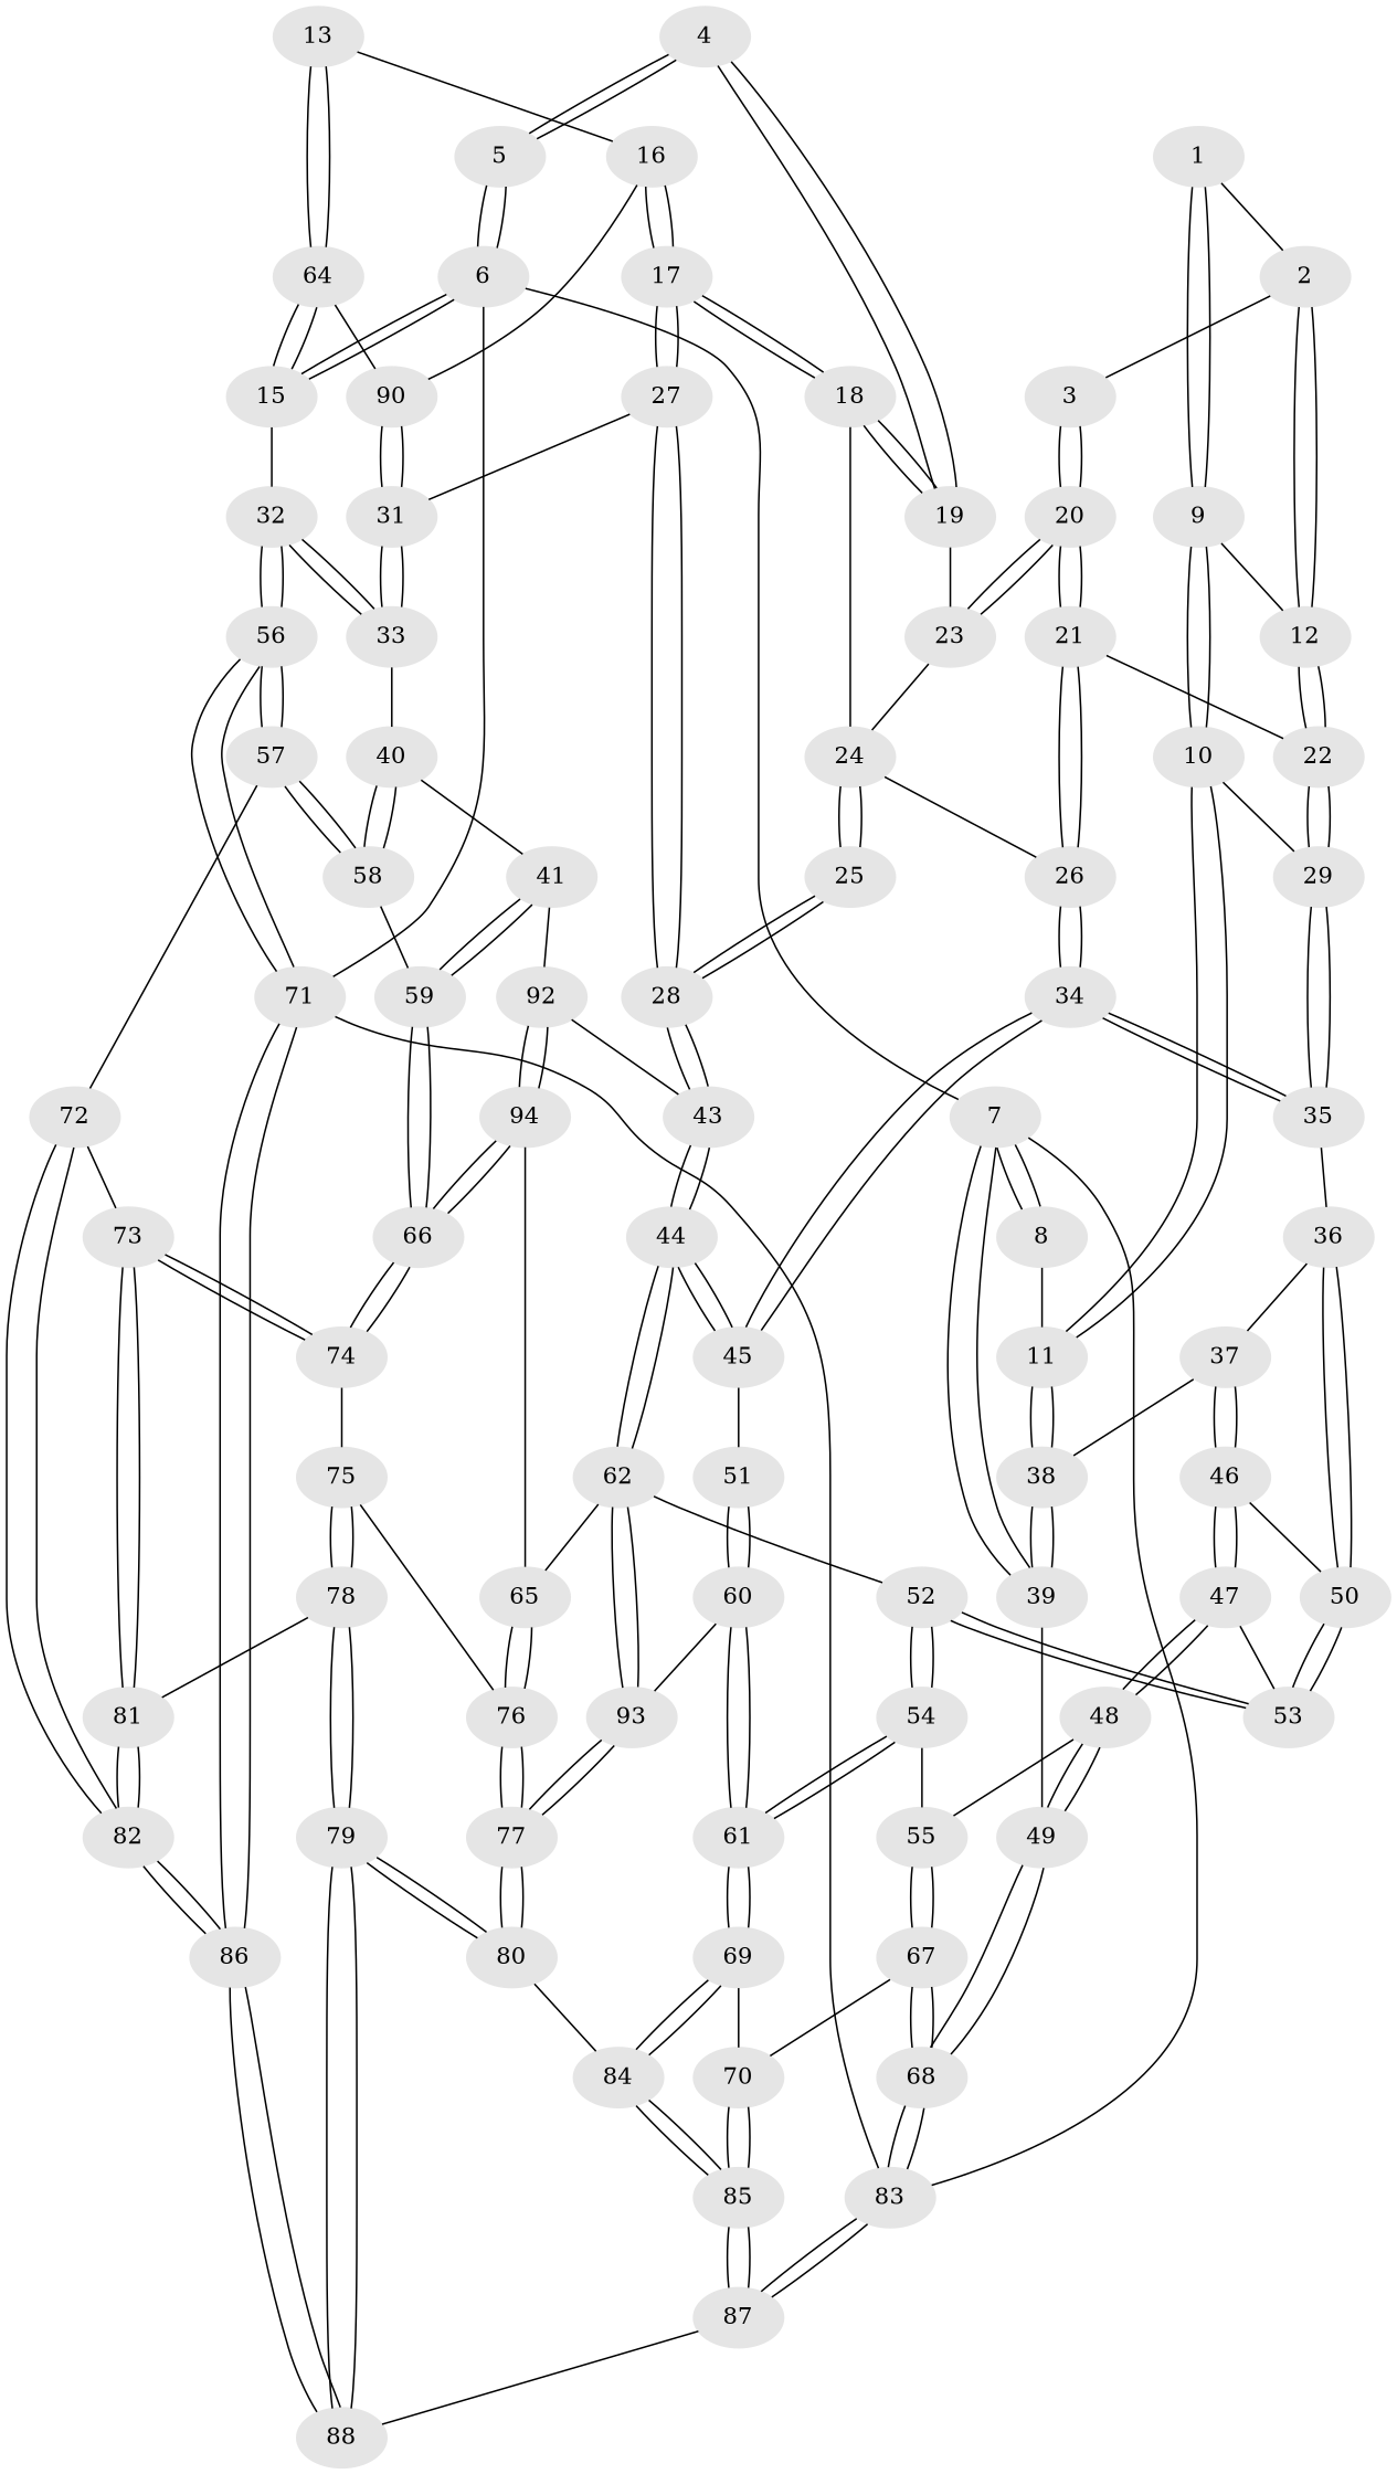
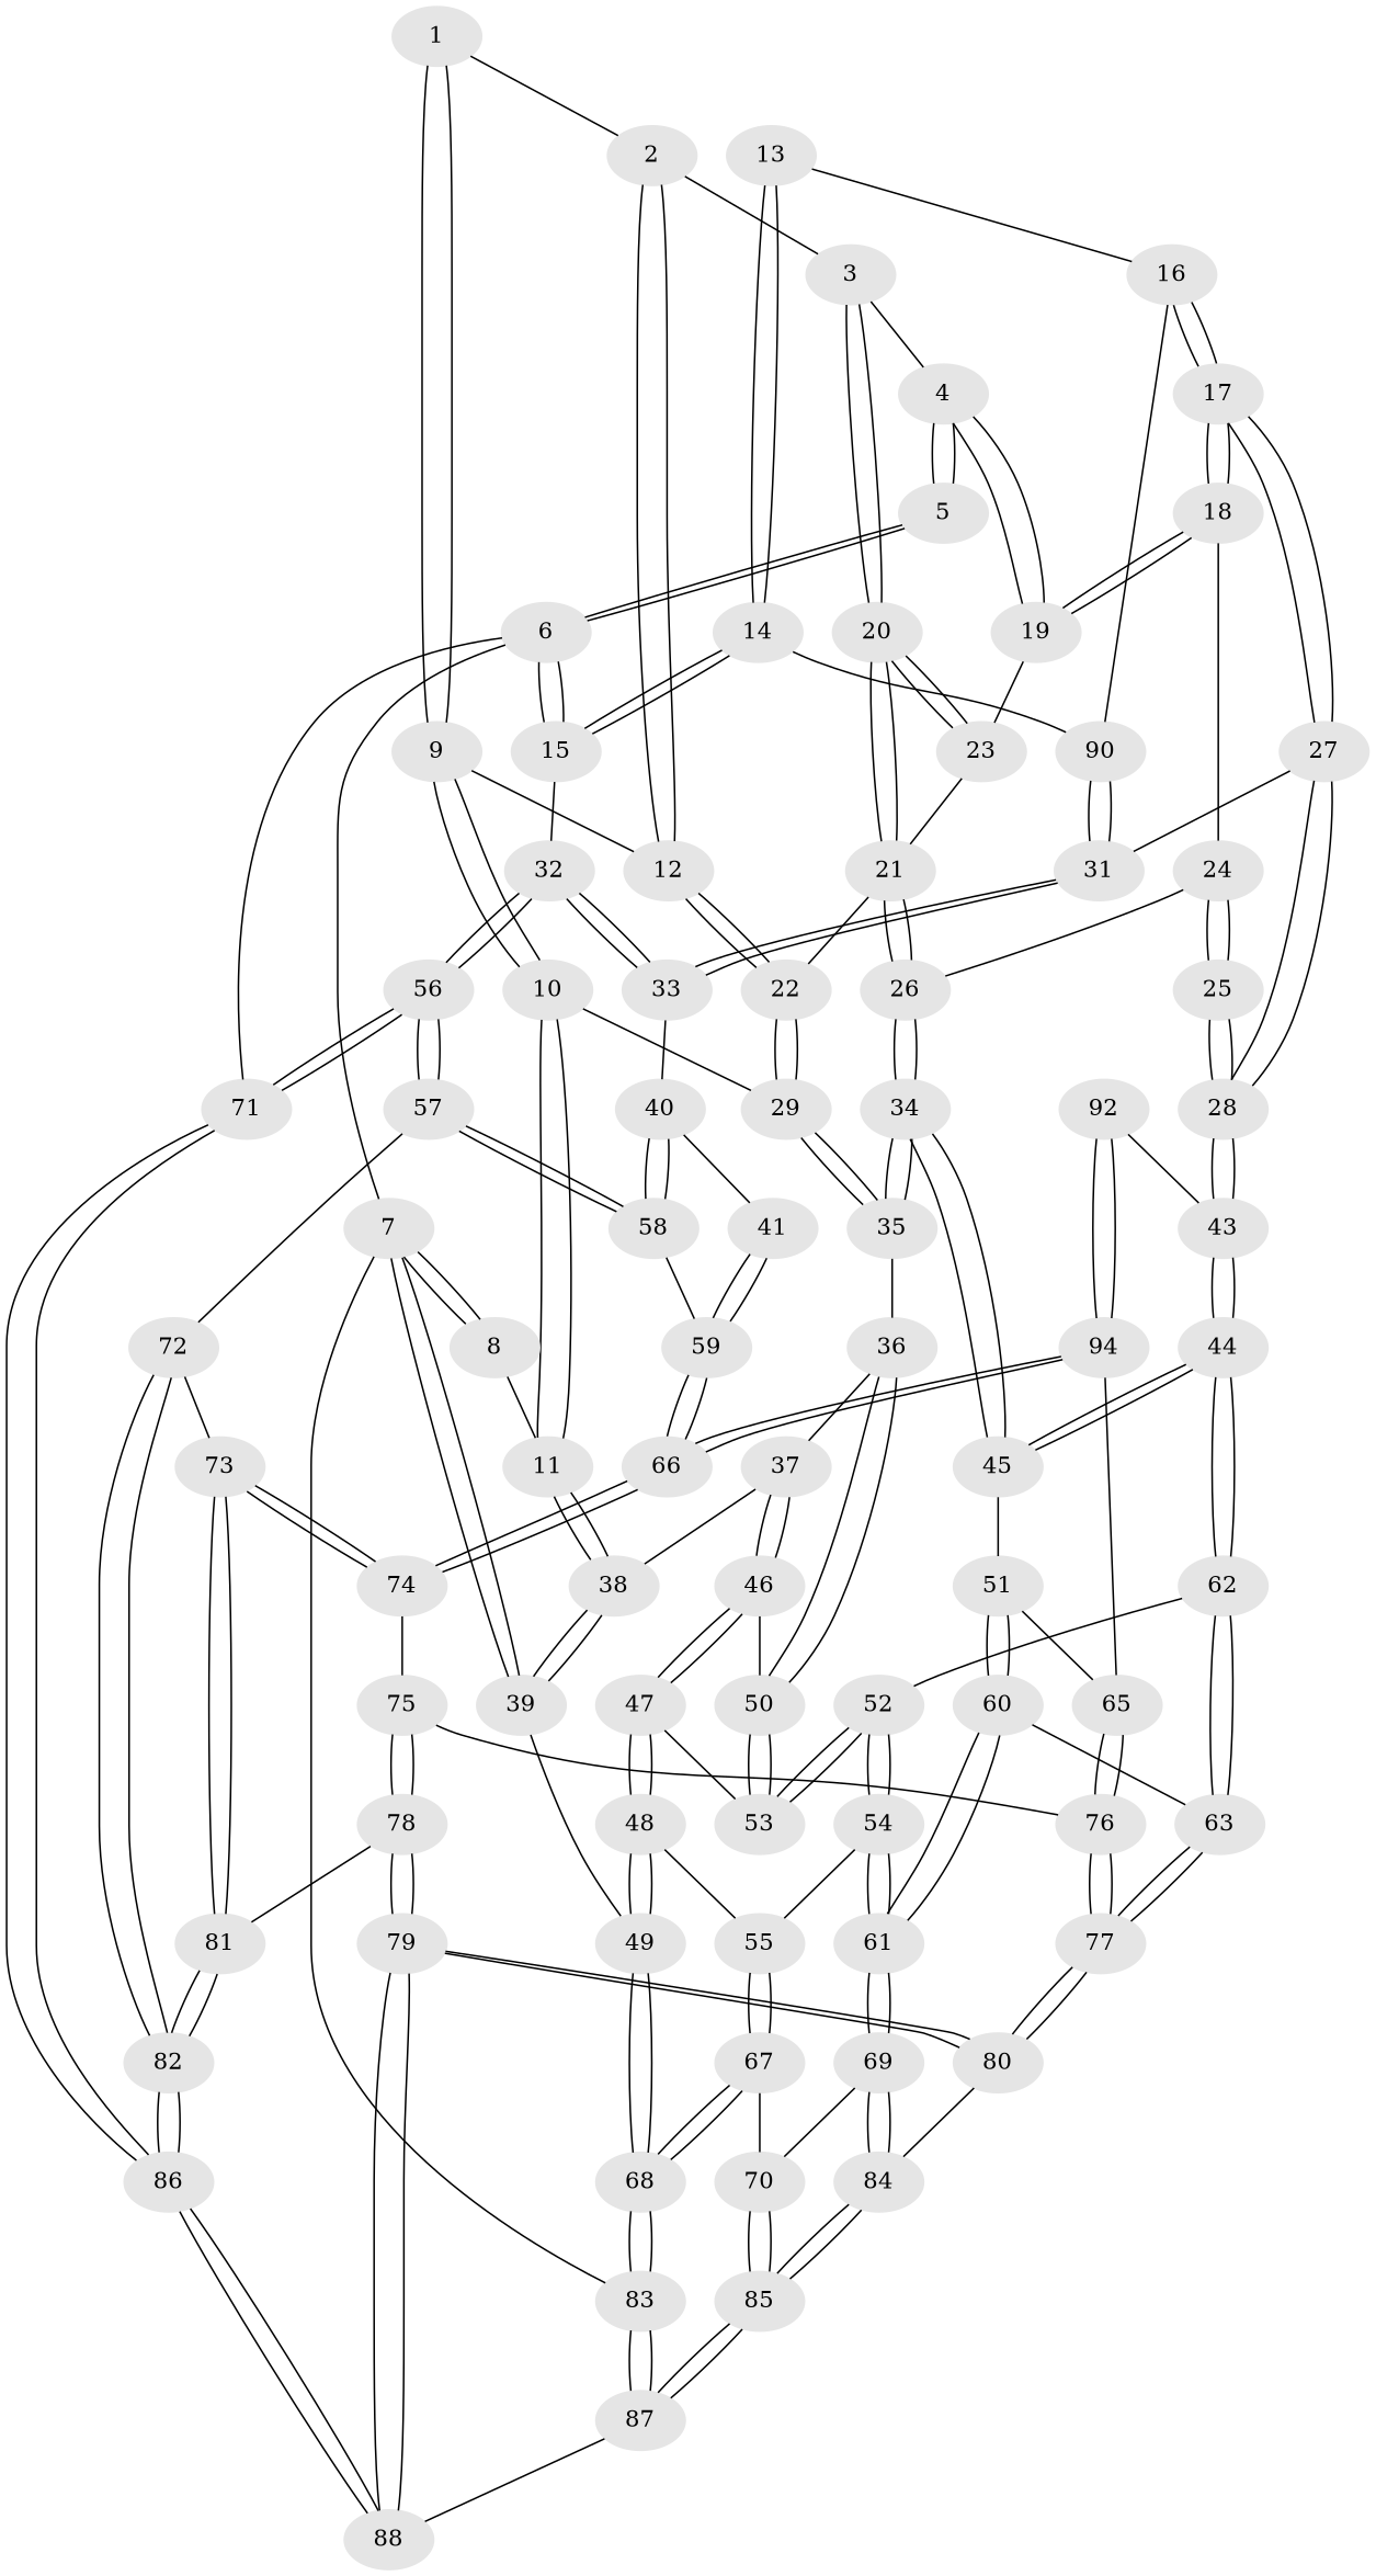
  graph {
    node [color=gray90 style=filled]
    1
    2
    9
    3
    12
    10
    4
    20
    22
    5
    19
    23
    21
    6
    7
    15
    71
    8
    39
    83
    32
    86
    11
    49
    87
    38
    29
    35
    13
-   14 [label=64]
+   14
    16
    n32 [label=90]
    17
    31
    33
    56
    18
    27
    24
    28
    26
    25
    34
    43
    45
    44
    36
    40
    57
    41
    58
    51
    37
    50
    46
    53
    47
    68
    n59 [label=92]
    59
    n61 [label=94]
    66
    65
    62
    52
-   63 [label=93]
+   63
    60
    48
    55
    67
    54
    61
    69
    70
    72
    73
    82
    74
    77
    84
    76
    80
    75
    85
    88
    81
    78
    79
    1 -- 2
    1 -- 9
    1 -- 9
    2 -- 3
    2 -- 12
    2 -- 12
    9 -- 12
    9 -- 10
    9 -- 10
+   3 -- 4
    3 -- 20
    3 -- 20
    12 -- 22
    12 -- 22
    10 -- 11
    10 -- 11
    10 -- 29
    4 -- 5
    4 -- 5
    4 -- 19
    4 -- 19
    20 -- 23
    20 -- 23
    20 -- 21
    20 -- 21
    22 -- 29
    22 -- 29
    5 -- 6
    5 -- 6
    19 -- 23
-   23 -- 24
+   23 -- 21
    21 -- 22
    21 -- 26
    21 -- 26
    6 -- 7
    6 -- 15
    6 -- 15
    6 -- 71
    7 -- 8
    7 -- 8
    7 -- 39
    7 -- 39
    7 -- 83
    15 -- 32
-   71 -- 83
    71 -- 86
    71 -- 86
    8 -- 11
    39 -- 49
    83 -- 87
    83 -- 87
    32 -- 33
    32 -- 33
    32 -- 56
    32 -- 56
    86 -- 88
    86 -- 88
    11 -- 38
    11 -- 38
    49 -- 68
    49 -- 68
    87 -- 88
    38 -- 39
    38 -- 39
    29 -- 35
    29 -- 35
    35 -- 36
    13 -- 14
    13 -- 14
    13 -- 16
    14 -- 15
    14 -- 15
    14 -- n32
    16 -- n32
    16 -- 17
    16 -- 17
    n32 -- 31
    n32 -- 31
    17 -- 18
    17 -- 18
    17 -- 27
    17 -- 27
    31 -- 33
    31 -- 33
    33 -- 40
    56 -- 71
    56 -- 71
    56 -- 57
    56 -- 57
    18 -- 19
    18 -- 19
    18 -- 24
    27 -- 31
    27 -- 28
    27 -- 28
    24 -- 26
    24 -- 25
    24 -- 25
    28 -- 43
    28 -- 43
    26 -- 34
    26 -- 34
    25 -- 28
    25 -- 28
    34 -- 35
    34 -- 35
    34 -- 45
    34 -- 45
    43 -- 44
    43 -- 44
    45 -- 51
    44 -- 45
    44 -- 45
    44 -- 62
    44 -- 62
    36 -- 37
    36 -- 50
    36 -- 50
    40 -- 41
    40 -- 58
    40 -- 58
    57 -- 58
    57 -- 58
    57 -- 72
-   41 -- n59
    41 -- 59
    41 -- 59
    58 -- 59
    51 -- 60
    51 -- 60
    37 -- 38
    37 -- 46
    37 -- 46
    50 -- 53
    50 -- 53
    46 -- 50
    46 -- 47
    46 -- 47
    47 -- 53
    47 -- 48
    47 -- 48
    68 -- 83
    68 -- 83
    n59 -- 43
    n59 -- n61
    n59 -- n61
    59 -- 66
    59 -- 66
    n61 -- 66
    n61 -- 66
    n61 -- 65
    66 -- 74
    66 -- 74
    65 -- 76
    65 -- 76
-   62 -- 65
+   51 -- 65
    62 -- 52
    62 -- 63
    62 -- 63
    52 -- 53
    52 -- 53
    52 -- 54
    52 -- 54
    63 -- 77
    63 -- 77
    60 -- 63
    60 -- 61
    60 -- 61
    48 -- 49
    48 -- 49
    48 -- 55
    55 -- 67
    55 -- 67
    67 -- 68
    67 -- 68
    67 -- 70
    54 -- 55
    54 -- 61
    54 -- 61
    61 -- 69
    61 -- 69
    69 -- 70
    69 -- 84
    69 -- 84
    70 -- 85
    70 -- 85
    72 -- 73
    72 -- 82
    72 -- 82
    73 -- 74
    73 -- 74
    73 -- 81
    73 -- 81
    82 -- 86
    82 -- 86
    74 -- 75
    77 -- 80
    77 -- 80
    84 -- 85
    84 -- 85
    76 -- 77
    76 -- 77
    80 -- 84
    75 -- 76
    75 -- 78
    75 -- 78
    85 -- 87
    85 -- 87
    81 -- 82
    81 -- 82
    78 -- 81
    78 -- 79
    78 -- 79
    79 -- 80
    79 -- 80
    79 -- 88
    79 -- 88
  }
